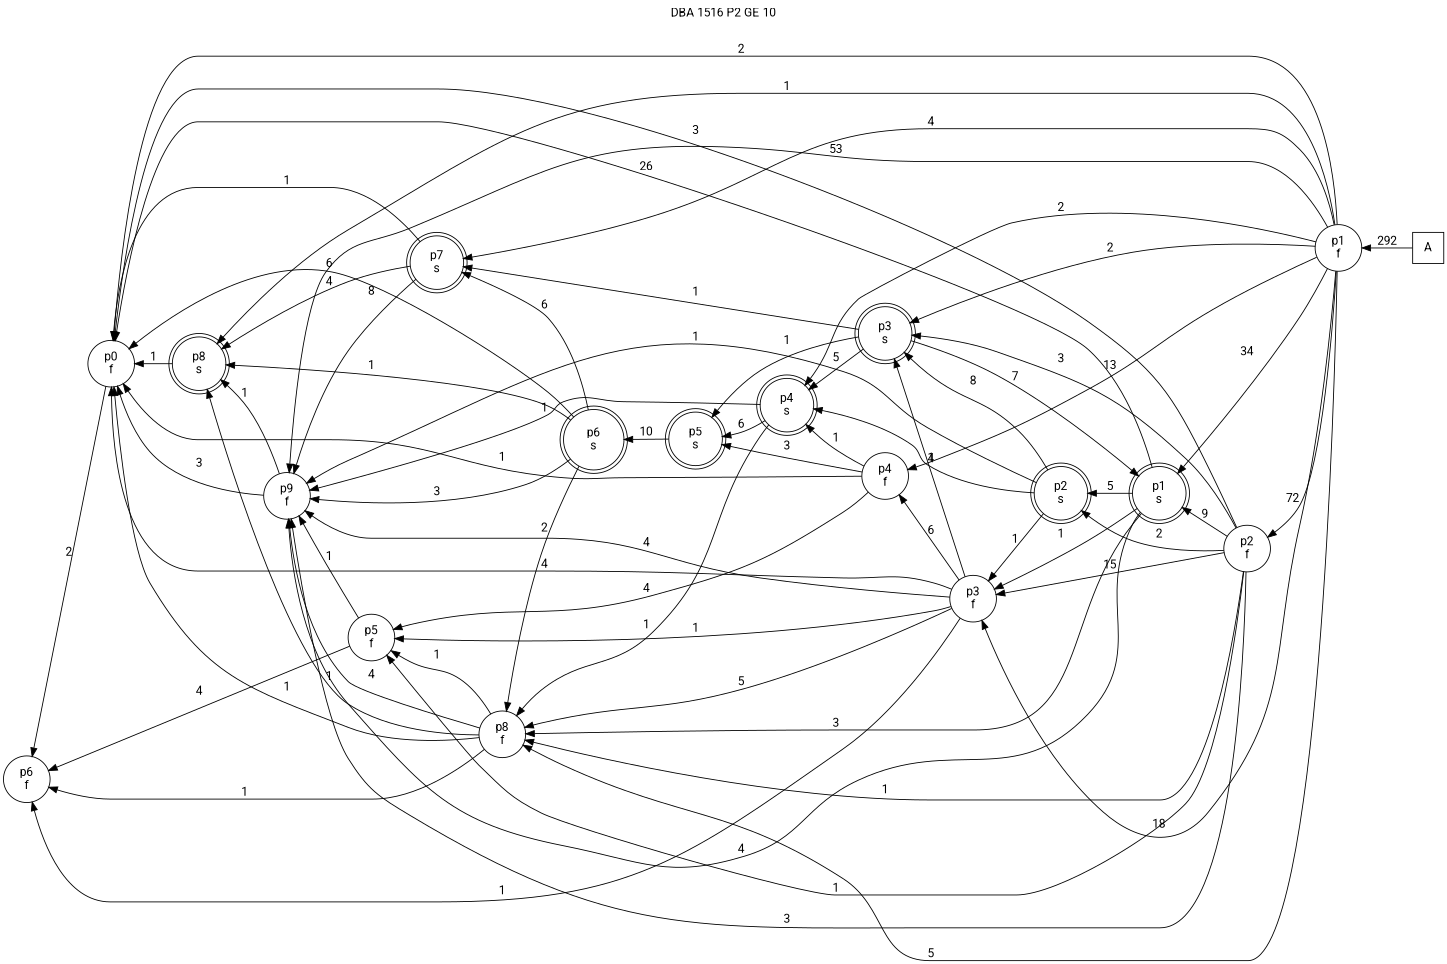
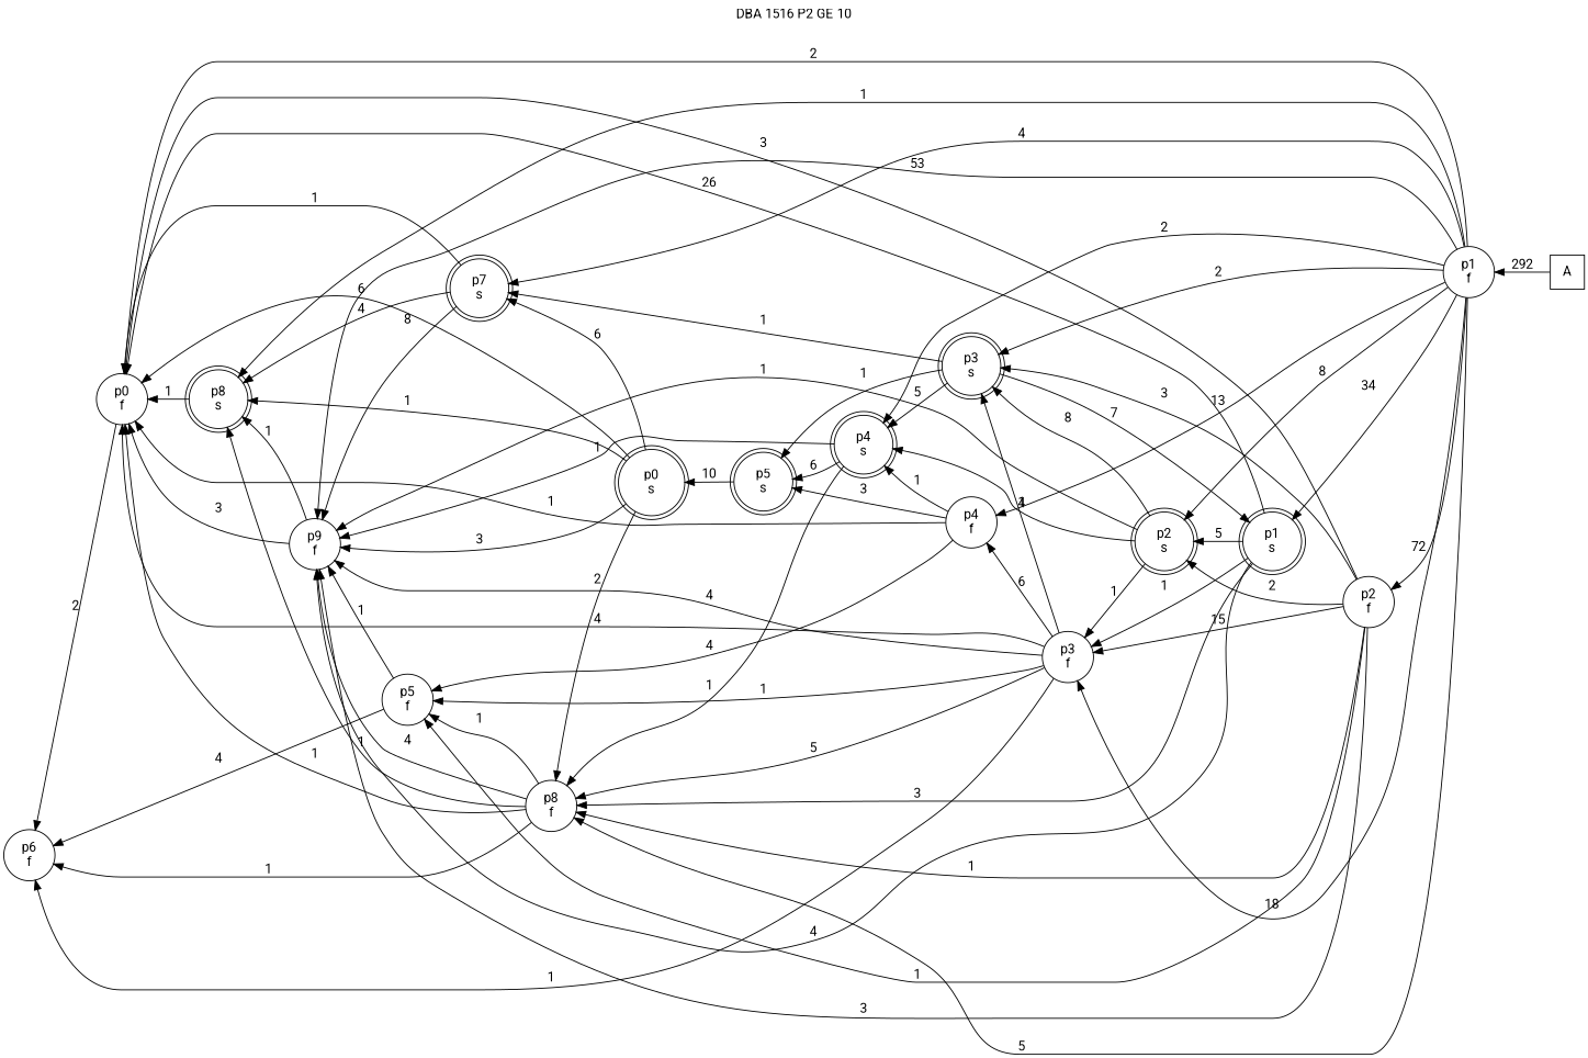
  digraph {
    fontname=Roboto
    label=" DBA 1516 P2 GE 10 "
    labelloc=tl
    rankdir=RL
    node [fontname=Roboto shape=circle]
    edge [fontname=Roboto]
    n1 [label=A shape=square]
    n2 [label="p1\nf"]
    n3 [label="p1\ns" shape=doublecircle]
    n4 [label="p2\nf"]
    n5 [label="p2\ns" shape=doublecircle]
    n6 [label="p3\ns" shape=doublecircle]
    n7 [label="p4\ns" shape=doublecircle]
    n8 [label="p0\nf"]
    n9 [label="p7\ns" shape=doublecircle]
    n10 [label="p9\nf"]
    n11 [label="p8\ns" shape=doublecircle]
    n12 [label="p4\nf"]
    n13 [label="p3\nf"]
    n14 [label="p8\nf"]
    n15 [label="p5\nf"]
    n16 [label="p5\ns" shape=doublecircle]
    n17 [label="p6\nf"]
-   n18 [label="p6\ns" shape=doublecircle]
+   n18 [label="p0\ns" shape=doublecircle]
    n1 -> n2 [label=292]
    n2 -> n3 [label=34]
    n2 -> n4 [label=72]
+   n2 -> n5 [label=8]
    n2 -> n6 [label=2]
    n2 -> n7 [label=2]
    n2 -> n8 [label=2]
    n2 -> n9 [label=4]
    n2 -> n10 [label=53]
    n2 -> n11 [label=1]
    n2 -> n12 [label=13]
    n2 -> n13 [label=18]
    n2 -> n14 [label=5]
    n3 -> n5 [label=5]
    n3 -> n8 [label=26]
    n3 -> n10 [label=4]
    n3 -> n13 [label=1]
    n3 -> n14 [label=3]
-   n4 -> n3 [label=9]
    n4 -> n5 [label=2]
    n4 -> n6 [label=3]
    n4 -> n8 [label=3]
    n4 -> n10 [label=3]
    n4 -> n13 [label=15]
    n4 -> n14 [label=1]
    n4 -> n15 [label=1]
    n5 -> n6 [label=8]
    n5 -> n7 [label=1]
    n5 -> n10 [label=1]
    n5 -> n13 [label=1]
    n6 -> n3 [label=7]
    n6 -> n7 [label=5]
    n6 -> n9 [label=1]
    n6 -> n16 [label=1]
    n7 -> n10 [label=1]
    n7 -> n14 [label=1]
    n7 -> n16 [label=6]
    n8 -> n17 [label=2]
    n9 -> n8 [label=1]
    n9 -> n10 [label=8]
    n9 -> n11 [label=4]
    n10 -> n8 [label=3]
    n10 -> n11 [label=1]
    n11 -> n8 [label=1]
    n12 -> n7 [label=1]
    n12 -> n8 [label=1]
    n12 -> n15 [label=4]
    n12 -> n16 [label=3]
    n13 -> n6 [label=4]
    n13 -> n8 [label=4]
    n13 -> n10 [label=4]
    n13 -> n12 [label=6]
    n13 -> n14 [label=5]
    n13 -> n15 [label=1]
    n13 -> n17 [label=1]
    n14 -> n8 [label=1]
    n14 -> n10 [label=4]
    n14 -> n11 [label=1]
    n14 -> n15 [label=1]
    n14 -> n17 [label=1]
    n15 -> n10 [label=1]
    n15 -> n17 [label=4]
    n16 -> n18 [label=10]
    n18 -> n8 [label=6]
    n18 -> n9 [label=6]
    n18 -> n10 [label=3]
    n18 -> n11 [label=1]
    n18 -> n14 [label=2]
  }
